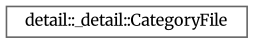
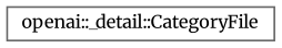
  digraph {
    rankdir=LR
    fontname=Merriweather
-   n1 [color=grey40 fillcolor=white fontname=Merriweather fontsize=10 height=0.2 label="detail::_detail::CategoryFile" shape=box style=filled width=0.4]
+   n1 [color=grey40 fillcolor=white fontname=Merriweather fontsize=10 height=0.2 label="openai::_detail::CategoryFile" shape=box style=filled width=0.4]
  }
